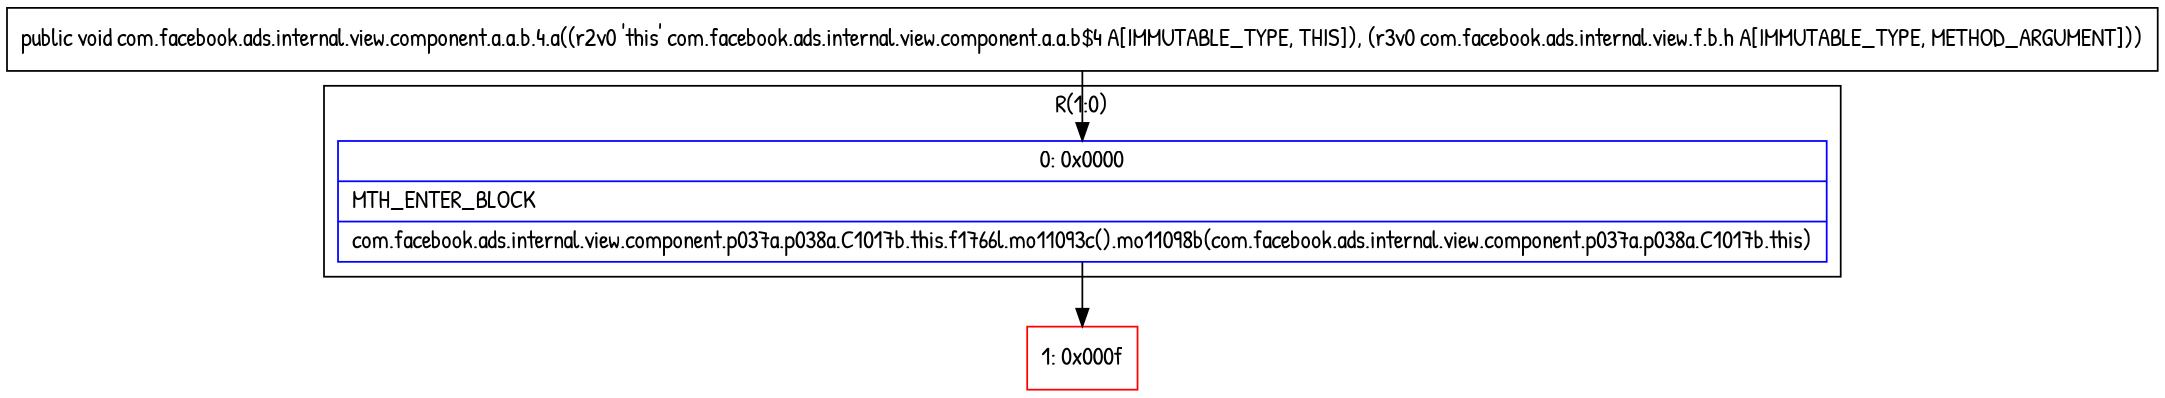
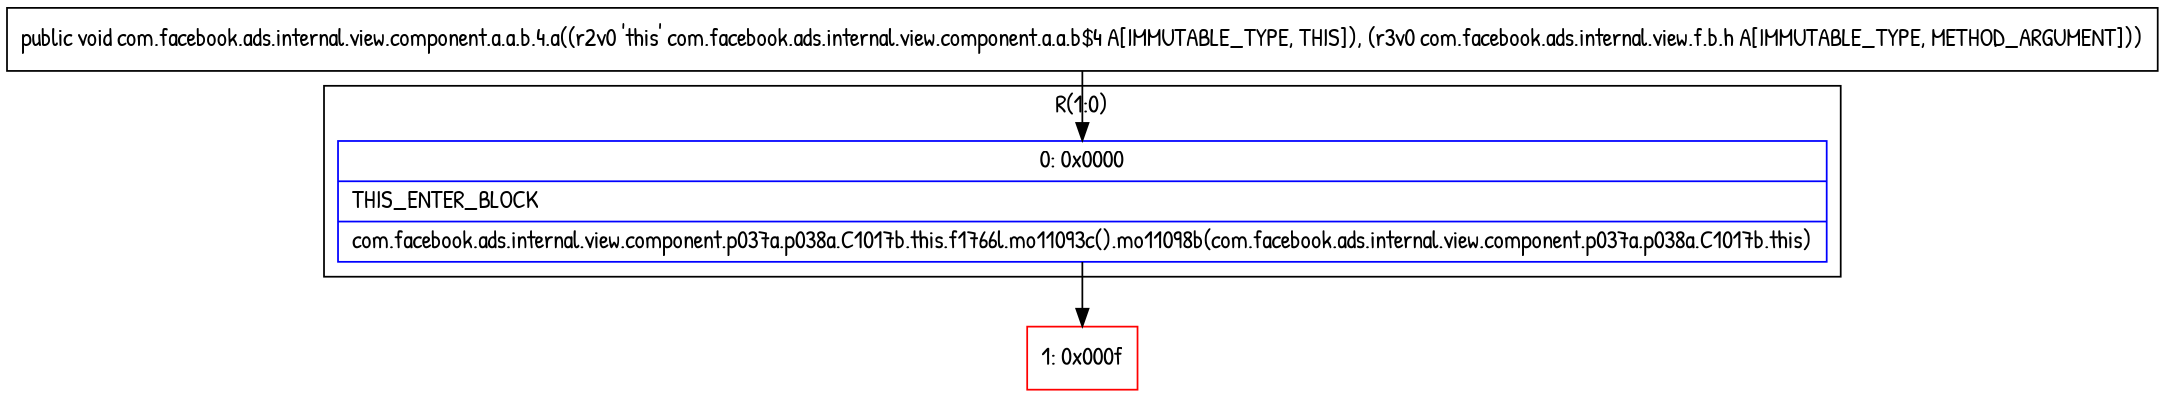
  digraph {
    fontname="Patrick Hand"
    node [shape=record fontname="Patrick Hand"]
    edge [fontname="Patrick Hand"]
-   n1 [color=blue label="{0\:\ 0x0000|MTH_ENTER_BLOCK\l|com.facebook.ads.internal.view.component.p037a.p038a.C1017b.this.f1766l.mo11093c().mo11098b(com.facebook.ads.internal.view.component.p037a.p038a.C1017b.this)\l}"]
+   n1 [color=blue label="{0\:\ 0x0000|THIS_ENTER_BLOCK\l|com.facebook.ads.internal.view.component.p037a.p038a.C1017b.this.f1766l.mo11093c().mo11098b(com.facebook.ads.internal.view.component.p037a.p038a.C1017b.this)\l}"]
    n2 [color=red label="{1\:\ 0x000f}"]
    n3 [label="{public void com.facebook.ads.internal.view.component.a.a.b.4.a((r2v0 'this' com.facebook.ads.internal.view.component.a.a.b$4 A[IMMUTABLE_TYPE, THIS]), (r3v0 com.facebook.ads.internal.view.f.b.h A[IMMUTABLE_TYPE, METHOD_ARGUMENT])) }"]
    subgraph cluster_1 {
      label="R(1:0)"
      n1
    }
    n1 -> n2
    n3 -> n1
  }
